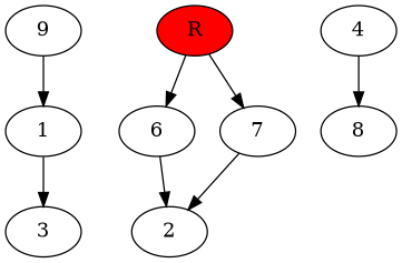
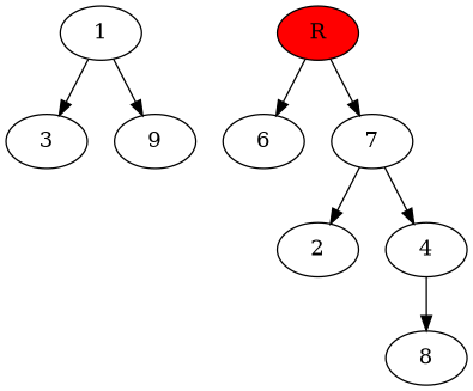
  digraph {
    1
    3
    9
    6
    2
    4
    8
    7
    R [fillcolor="#ff0000" style=filled]
    1 -> 3
-   9 -> 1
-   6 -> 2
+   1 -> 9
    4 -> 8
    7 -> 2
+   7 -> 4
    R -> 6
    R -> 7
  }
